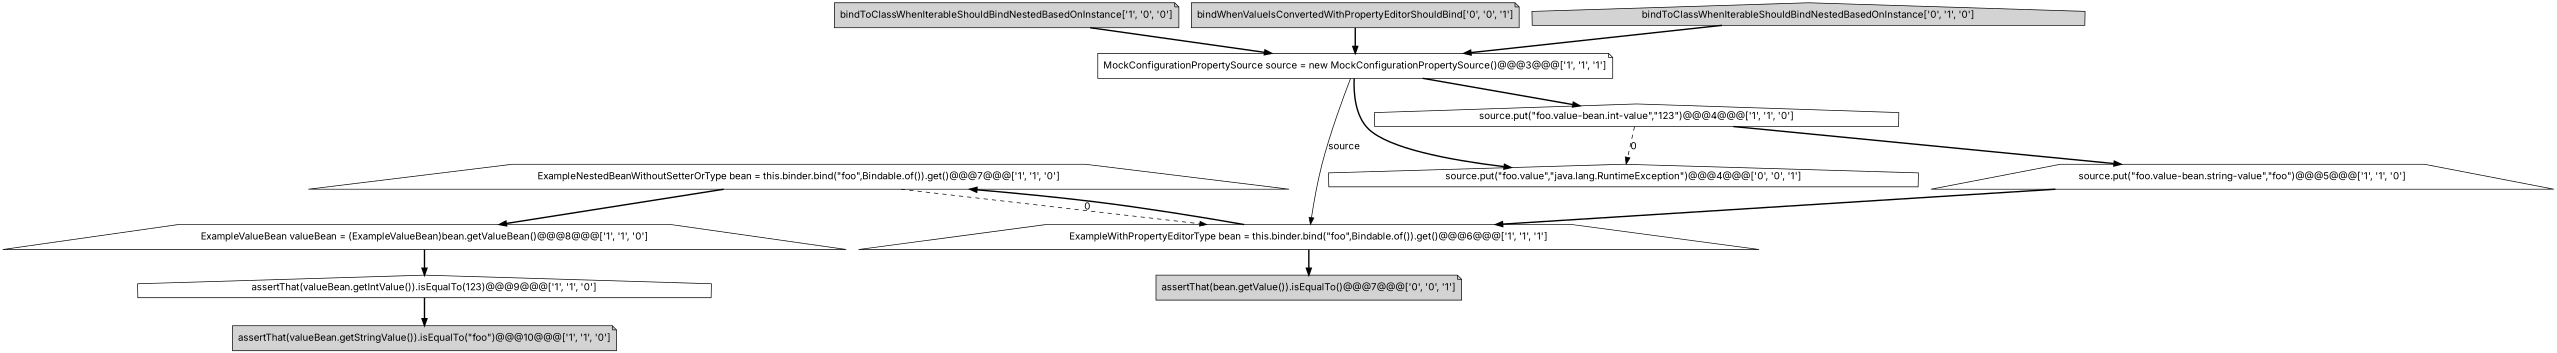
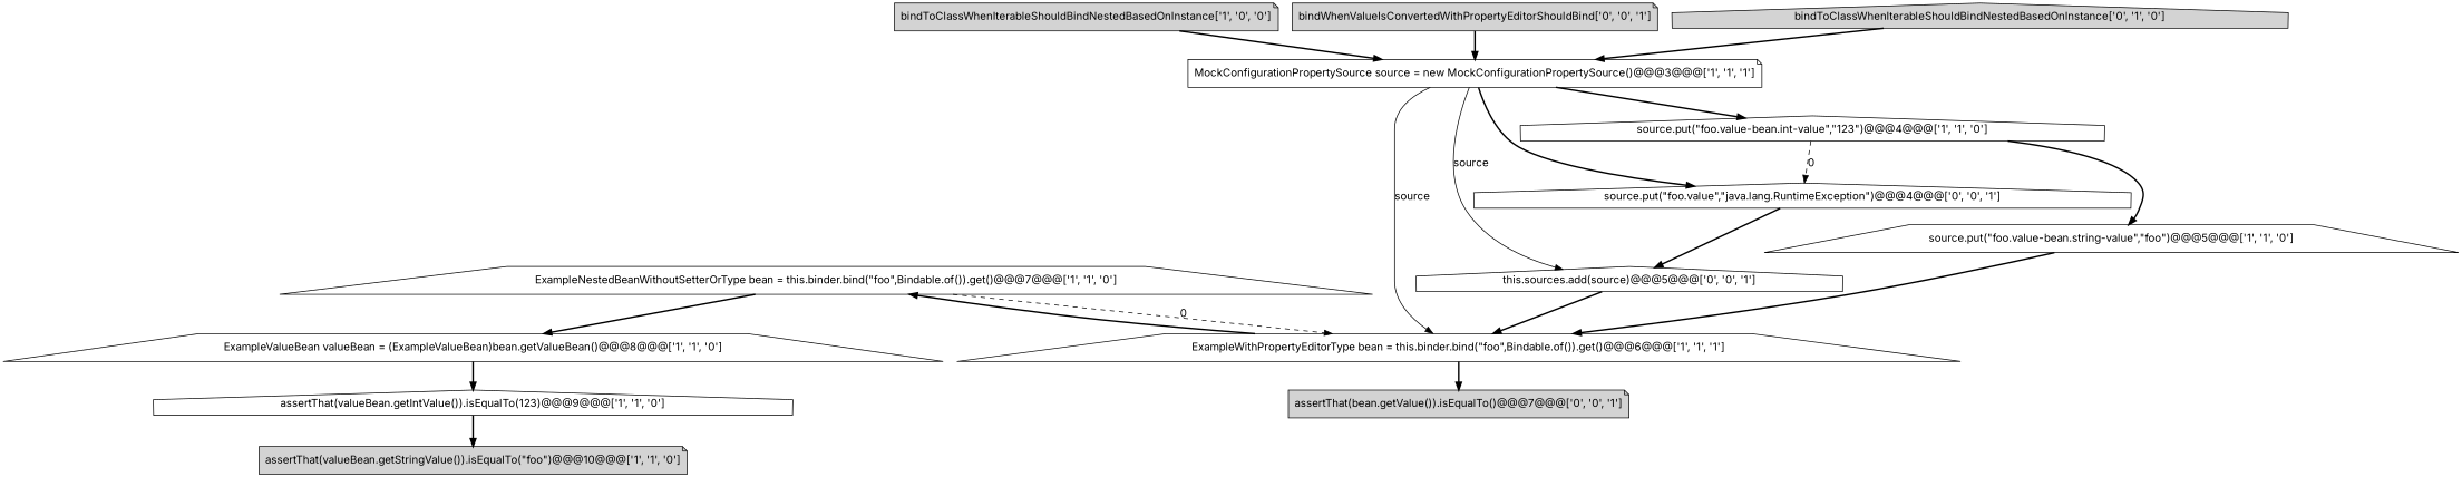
  digraph {
    fontname=Inter
    node [fillcolor=white shape=house style=filled fontname=Inter]
    edge [style=bold fontname=Inter]
    n1 [label="ExampleNestedBeanWithoutSetterOrType bean = this.binder.bind(\"foo\",Bindable.of()).get()@@@7@@@['1', '1', '0']" shape=trapezium]
    n2 [label="ExampleWithPropertyEditorType bean = this.binder.bind(\"foo\",Bindable.of()).get()@@@6@@@['1', '1', '1']" shape=trapezium]
    n3 [label="ExampleValueBean valueBean = (ExampleValueBean)bean.getValueBean()@@@8@@@['1', '1', '0']" shape=trapezium]
    n4 [label="assertThat(valueBean.getIntValue()).isEqualTo(123)@@@9@@@['1', '1', '0']"]
    n5 [fillcolor=lightgray label="assertThat(valueBean.getStringValue()).isEqualTo(\"foo\")@@@10@@@['1', '1', '0']" shape=note]
    n6 [label="source.put(\"foo.value-bean.string-value\",\"foo\")@@@5@@@['1', '1', '0']" shape=trapezium]
    n7 [label="MockConfigurationPropertySource source = new MockConfigurationPropertySource()@@@3@@@['1', '1', '1']" shape=note]
    n8 [label="source.put(\"foo.value\",\"java.lang.RuntimeException\")@@@4@@@['0', '0', '1']"]
    n9 [label="source.put(\"foo.value-bean.int-value\",\"123\")@@@4@@@['1', '1', '0']"]
+   n10 [label="this.sources.add(source)@@@5@@@['0', '0', '1']"]
    n11 [fillcolor=lightgray label="bindToClassWhenIterableShouldBindNestedBasedOnInstance['1', '0', '0']" shape=note]
    n12 [fillcolor=lightgray label="bindWhenValueIsConvertedWithPropertyEditorShouldBind['0', '0', '1']" shape=note]
    n13 [fillcolor=lightgray label="bindToClassWhenIterableShouldBindNestedBasedOnInstance['0', '1', '0']"]
    n14 [fillcolor=lightgray label="assertThat(bean.getValue()).isEqualTo()@@@7@@@['0', '0', '1']" shape=note]
    n1 -> n2 [label=0 style=dashed]
    n1 -> n3
    n2 -> n1
    n2 -> n14
    n3 -> n4
    n4 -> n5
    n6 -> n2
    n7 -> n2 [label=source style=solid]
    n7 -> n8
    n7 -> n9
+   n7 -> n10 [label=source style=solid]
+   n8 -> n10
    n9 -> n6
    n9 -> n8 [label=0 style=dashed]
+   n10 -> n2
    n11 -> n7
    n12 -> n7
    n13 -> n7
  }
